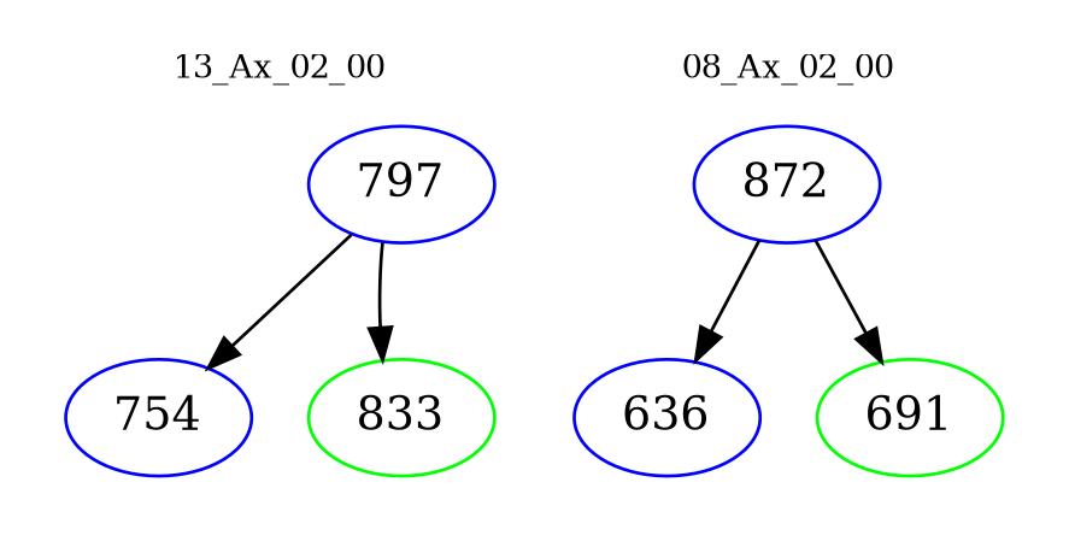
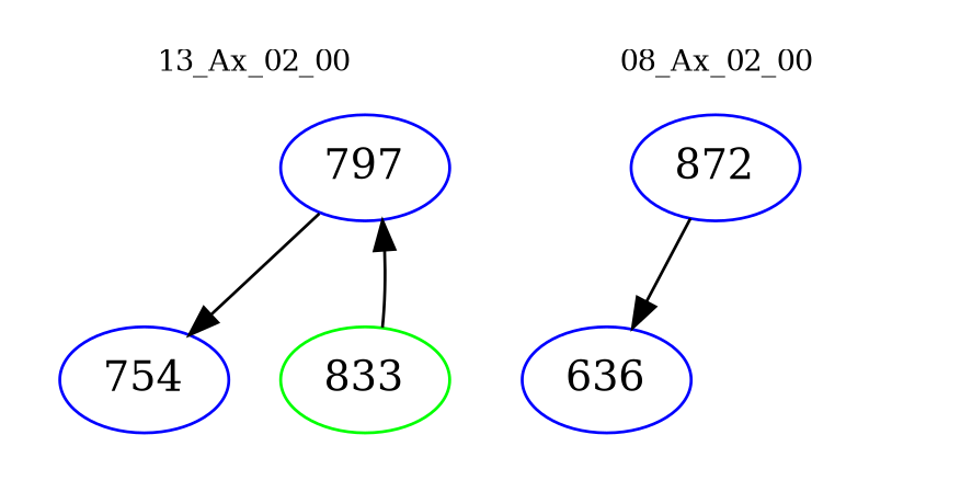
  digraph {
    fontname="DejaVu Serif"
    node [color=blue fontname="DejaVu Serif"]
    edge [color=black fontname="DejaVu Serif"]
    n1 [label=797]
    n2 [label=754]
    n3 [color=green label=833]
    n4 [label=872]
    n5 [label=636]
-   n6 [color=green label=691]
    subgraph cluster_1 {
      color=white
      fontsize=10
      label="13_Ax_02_00"
      n1
      n2
      n3
    }
    subgraph cluster_2 {
      color=white
      fontsize=10
      label="08_Ax_02_00"
      n4
      n5
-     n6
    }
    n1 -> n2
-   n1 -> n3
+   n3 -> n1
    n4 -> n5
-   n4 -> n6
  }
